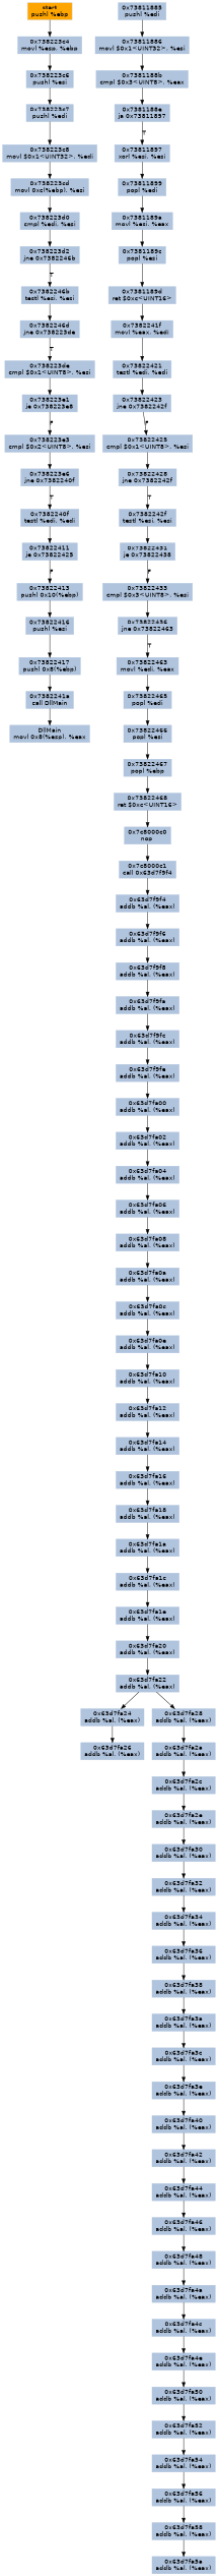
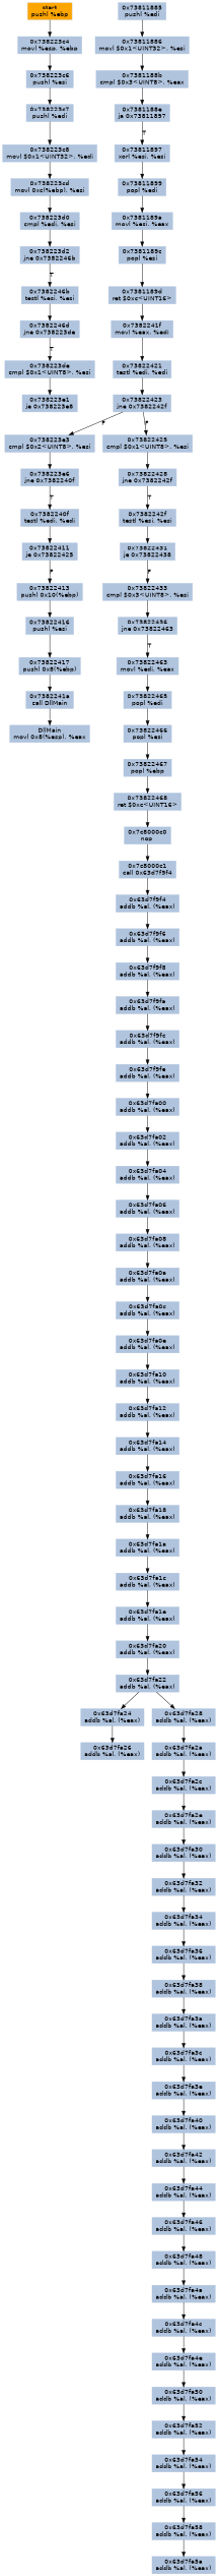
  digraph {
    fontname="DejaVu Sans"
    node [color=lightsteelblue fillcolor=lightsteelblue fontname="DejaVu Sans" shape=rectangle style=filled]
    edge [color="#000000" fontname="DejaVu Sans"]
    n1 [color=lightgrey fillcolor=orange label="start\npushl %ebp"]
    n2 [label="0x738223c4\nmovl %esp, %ebp"]
    n3 [label="0x738223c6\npushl %esi"]
    n4 [label="0x738223c7\npushl %edi"]
    n5 [label="0x738223c8\nmovl $0x1<UINT32>, %edi"]
    n6 [label="0x738223cd\nmovl 0xc(%ebp), %esi"]
    n7 [label="0x738223d0\ncmpl %edi, %esi"]
    n8 [label="0x738223d2\njne 0x7382246b"]
    n9 [label="0x7382246b\ntestl %esi, %esi"]
    n10 [label="0x7382246d\njne 0x738223de"]
    n11 [label="0x738223de\ncmpl $0x1<UINT8>, %esi"]
    n12 [label="0x738223e1\nje 0x738223e8"]
    n13 [label="0x738223e3\ncmpl $0x2<UINT8>, %esi"]
    n14 [label="0x738223e6\njne 0x7382240f"]
    n15 [label="0x7382240f\ntestl %edi, %edi"]
    n16 [label="0x73822411\nje 0x73822425"]
    n17 [label="0x73822413\npushl 0x10(%ebp)"]
    n18 [label="0x73822416\npushl %esi"]
    n19 [label="0x73822417\npushl 0x8(%ebp)"]
    n20 [label="0x7382241a\ncall DllMain"]
    n21 [label="DllMain\nmovl 0x8(%esp), %eax"]
    n22 [label="0x73811885\npushl %edi"]
    n23 [label="0x73811886\nmovl $0x1<UINT32>, %esi"]
    n24 [label="0x7381188b\ncmpl $0x3<UINT8>, %eax"]
    n25 [label="0x7381188e\nja 0x73811897"]
    n26 [label="0x73811897\nxorl %esi, %esi"]
    n27 [label="0x73811899\npopl %edi"]
    n28 [label="0x7381189a\nmovl %esi, %eax"]
    n29 [label="0x7381189c\npopl %esi"]
    n30 [label="0x7381189d\nret $0xc<UINT16>"]
    n31 [label="0x7382241f\nmovl %eax, %edi"]
    n32 [label="0x73822421\ntestl %edi, %edi"]
    n33 [label="0x73822423\njne 0x7382242f"]
    n34 [label="0x73822425\ncmpl $0x1<UINT8>, %esi"]
    n35 [label="0x73822428\njne 0x7382242f"]
    n36 [label="0x7382242f\ntestl %esi, %esi"]
    n37 [label="0x73822431\nje 0x73822438"]
    n38 [label="0x73822433\ncmpl $0x3<UINT8>, %esi"]
    n39 [label="0x73822436\njne 0x73822463"]
    n40 [label="0x73822463\nmovl %edi, %eax"]
    n41 [label="0x73822465\npopl %edi"]
    n42 [label="0x73822466\npopl %esi"]
    n43 [label="0x73822467\npopl %ebp"]
    n44 [label="0x73822468\nret $0xc<UINT16>"]
    n45 [label="0x7c8000c0\nnop "]
    n46 [label="0x7c8000c1\ncall 0x63d7f9f4"]
    n47 [label="0x63d7f9f4\naddb %al, (%eax)"]
    n48 [label="0x63d7f9f6\naddb %al, (%eax)"]
    n49 [label="0x63d7f9f8\naddb %al, (%eax)"]
    n50 [label="0x63d7f9fa\naddb %al, (%eax)"]
    n51 [label="0x63d7f9fc\naddb %al, (%eax)"]
    n52 [label="0x63d7f9fe\naddb %al, (%eax)"]
    n53 [label="0x63d7fa00\naddb %al, (%eax)"]
    n54 [label="0x63d7fa02\naddb %al, (%eax)"]
    n55 [label="0x63d7fa04\naddb %al, (%eax)"]
    n56 [label="0x63d7fa06\naddb %al, (%eax)"]
    n57 [label="0x63d7fa08\naddb %al, (%eax)"]
    n58 [label="0x63d7fa0a\naddb %al, (%eax)"]
    n59 [label="0x63d7fa0c\naddb %al, (%eax)"]
    n60 [label="0x63d7fa0e\naddb %al, (%eax)"]
    n61 [label="0x63d7fa10\naddb %al, (%eax)"]
    n62 [label="0x63d7fa12\naddb %al, (%eax)"]
    n63 [label="0x63d7fa14\naddb %al, (%eax)"]
    n64 [label="0x63d7fa16\naddb %al, (%eax)"]
    n65 [label="0x63d7fa18\naddb %al, (%eax)"]
    n66 [label="0x63d7fa1a\naddb %al, (%eax)"]
    n67 [label="0x63d7fa1c\naddb %al, (%eax)"]
    n68 [label="0x63d7fa1e\naddb %al, (%eax)"]
    n69 [label="0x63d7fa20\naddb %al, (%eax)"]
    n70 [label="0x63d7fa22\naddb %al, (%eax)"]
    n71 [label="0x63d7fa24\naddb %al, (%eax)"]
    n72 [label="0x63d7fa28\naddb %al, (%eax)"]
    n73 [label="0x63d7fa26\naddb %al, (%eax)"]
    n74 [label="0x63d7fa2a\naddb %al, (%eax)"]
    n75 [label="0x63d7fa2c\naddb %al, (%eax)"]
    n76 [label="0x63d7fa2e\naddb %al, (%eax)"]
    n77 [label="0x63d7fa30\naddb %al, (%eax)"]
    n78 [label="0x63d7fa32\naddb %al, (%eax)"]
    n79 [label="0x63d7fa34\naddb %al, (%eax)"]
    n80 [label="0x63d7fa36\naddb %al, (%eax)"]
    n81 [label="0x63d7fa38\naddb %al, (%eax)"]
    n82 [label="0x63d7fa3a\naddb %al, (%eax)"]
    n83 [label="0x63d7fa3c\naddb %al, (%eax)"]
    n84 [label="0x63d7fa3e\naddb %al, (%eax)"]
    n85 [label="0x63d7fa40\naddb %al, (%eax)"]
    n86 [label="0x63d7fa42\naddb %al, (%eax)"]
    n87 [label="0x63d7fa44\naddb %al, (%eax)"]
    n88 [label="0x63d7fa46\naddb %al, (%eax)"]
    n89 [label="0x63d7fa48\naddb %al, (%eax)"]
    n90 [label="0x63d7fa4a\naddb %al, (%eax)"]
    n91 [label="0x63d7fa4c\naddb %al, (%eax)"]
    n92 [label="0x63d7fa4e\naddb %al, (%eax)"]
    n93 [label="0x63d7fa50\naddb %al, (%eax)"]
    n94 [label="0x63d7fa52\naddb %al, (%eax)"]
    n95 [label="0x63d7fa54\naddb %al, (%eax)"]
    n96 [label="0x63d7fa56\naddb %al, (%eax)"]
    n97 [label="0x63d7fa58\naddb %al, (%eax)"]
    n98 [label="0x63d7fa5a\naddb %al, (%eax)"]
    n1 -> n2
    n2 -> n3
    n3 -> n4
    n4 -> n5
    n5 -> n6
    n6 -> n7
    n7 -> n8
    n8 -> n9 [label=T]
    n9 -> n10
    n10 -> n11 [label=T]
    n11 -> n12
-   n12 -> n13 [label=F]
+   n33 -> n13 [label=F]
    n13 -> n14
    n14 -> n15 [label=T]
    n15 -> n16
    n16 -> n17 [label=F]
    n17 -> n18
    n18 -> n19
    n19 -> n20
    n20 -> n21
    n22 -> n23
    n23 -> n24
    n24 -> n25
    n25 -> n26 [label=T]
    n26 -> n27
    n27 -> n28
    n28 -> n29
    n29 -> n30
    n30 -> n31
    n31 -> n32
    n32 -> n33
    n33 -> n34 [label=F]
    n34 -> n35
    n35 -> n36 [label=T]
    n36 -> n37
    n37 -> n38 [label=F]
    n38 -> n39
    n39 -> n40 [label=T]
    n40 -> n41
    n41 -> n42
    n42 -> n43
    n43 -> n44
    n44 -> n45
    n45 -> n46
    n46 -> n47
    n47 -> n48
    n48 -> n49
    n49 -> n50
    n50 -> n51
    n51 -> n52
    n52 -> n53
    n53 -> n54
    n54 -> n55
    n55 -> n56
    n56 -> n57
    n57 -> n58
    n58 -> n59
    n59 -> n60
    n60 -> n61
    n61 -> n62
    n62 -> n63
    n63 -> n64
    n64 -> n65
    n65 -> n66
    n66 -> n67
    n67 -> n68
    n68 -> n69
    n69 -> n70
    n70 -> n71
    n70 -> n72
    n71 -> n73
    n72 -> n74
    n74 -> n75
    n75 -> n76
    n76 -> n77
    n77 -> n78
    n78 -> n79
    n79 -> n80
    n80 -> n81
    n81 -> n82
    n82 -> n83
    n83 -> n84
    n84 -> n85
    n85 -> n86
    n86 -> n87
    n87 -> n88
    n88 -> n89
    n89 -> n90
    n90 -> n91
    n91 -> n92
    n92 -> n93
    n93 -> n94
    n94 -> n95
    n95 -> n96
    n96 -> n97
    n97 -> n98
  }
